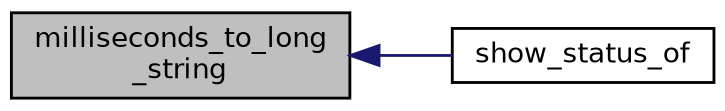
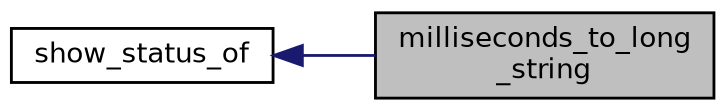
  digraph {
    rankdir=LR
    node [color=black fontname=Helvetica fontsize=10 shape=record style=filled]
    n1 [fillcolor=grey75 fontcolor=black height=0.2 label="milliseconds_to_long\l_string" width=0.4]
    n2 [fillcolor=white height=0.2 label=show_status_of width=0.4]
-   n1 -> n2 [color=midnightblue dir=back fontname=Helvetica fontsize=10 labelfontname=Helvetica labelfontsize=10 style=solid]
+   n2 -> n1 [color=midnightblue dir=back fontname=Helvetica fontsize=10 labelfontname=Helvetica labelfontsize=10 style=solid]
  }
